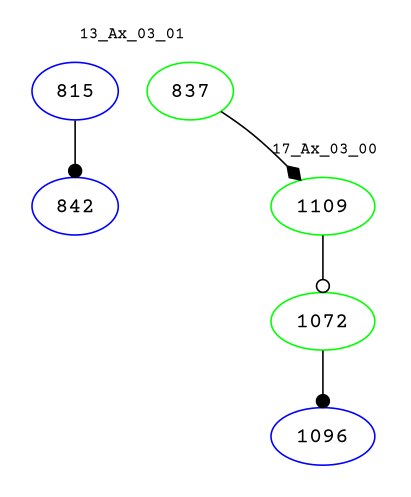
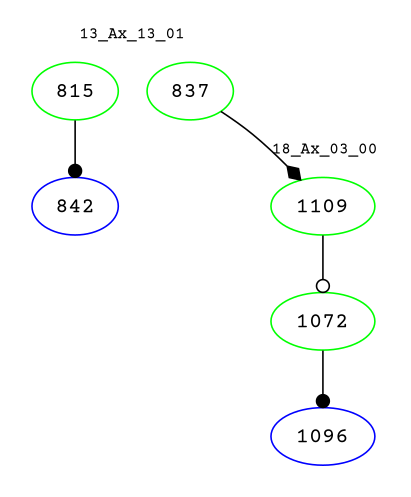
  digraph {
    fontname="Courier Prime"
    node [color=green fontname="Courier Prime"]
    edge [arrowhead=dot color=black fontname="Courier Prime"]
    n1 [label=1109]
    n2 [label=1072]
    n3 [color=blue label=1096]
    n4 [label=837]
-   n5 [color=blue label=815]
+   n5 [label=815]
    n6 [color=blue label=842]
    subgraph cluster_1 {
      color=white
      fontsize=10
-     label="17_Ax_03_00"
+     label="18_Ax_03_00"
      n1
      n2
      n3
    }
    subgraph cluster_2 {
      color=white
      fontsize=10
-     label="13_Ax_03_01"
+     label="13_Ax_13_01"
      n4
      n5
      n6
    }
    n1 -> n2 [arrowhead=odot]
    n2 -> n3
    n4 -> n1 [arrowhead=diamond]
    n5 -> n6
  }
